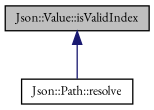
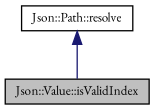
  digraph {
    rankdir=TB
    fontname="EB Garamond"
    node [color=black fontname="EB Garamond" fontsize=10 shape=record style=filled]
    n1 [fillcolor=grey75 fontcolor=black height=0.2 label="Json::Value::isValidIndex" width=0.4]
    n2 [fillcolor=white height=0.2 label="Json::Path::resolve" width=0.4]
-   n1 -> n2 [color=midnightblue dir=back fontname="EB Garamond" fontsize=10 labelfontname=FreeSans labelfontsize=10 style=solid]
+   n2 -> n1 [color=midnightblue dir=back fontname="EB Garamond" fontsize=10 labelfontname=FreeSans labelfontsize=10 style=solid]
  }
